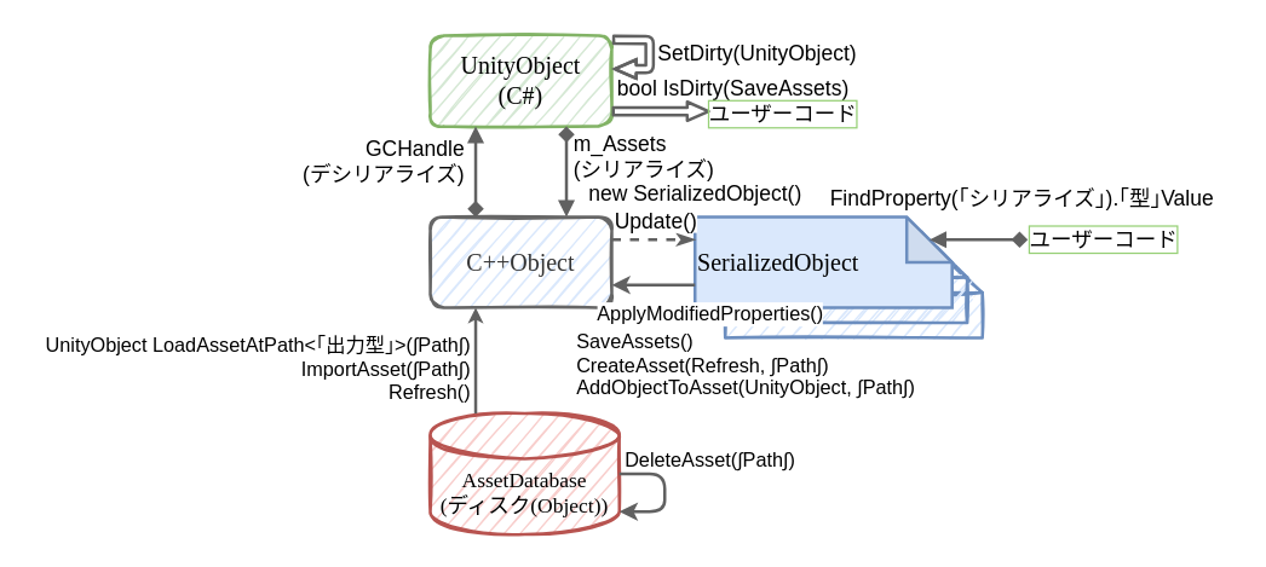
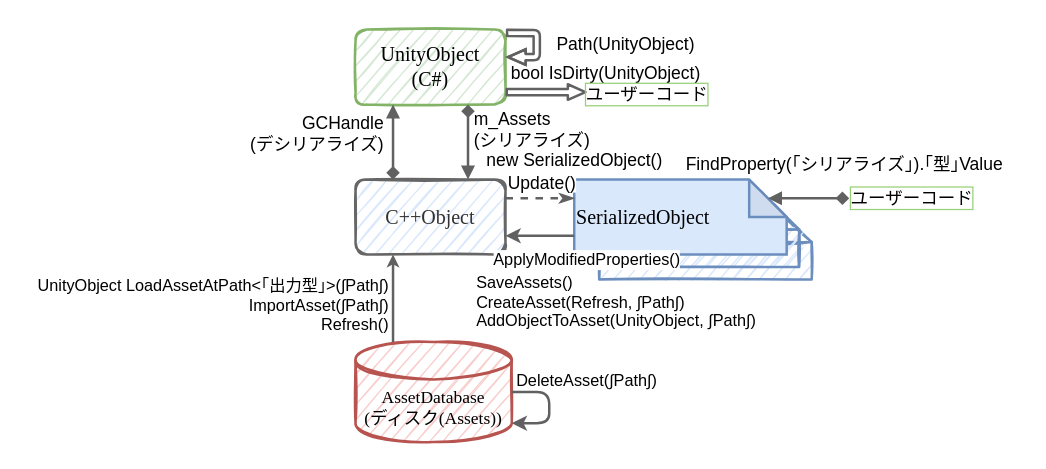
  <mxCell id="0" />
  <mxCell id="1" parent="0" />
  <mxCell id="2" value="SerializedObject" style="shape=note;whiteSpace=wrap;html=1;backgroundOutline=1;darkOpacity=0.05;rounded=1;shadow=0;sketch=1;fontFamily=UD デジタル 教科書体 NK-B;fontSize=16;fontColor=default;strokeColor=#6c8ebf;strokeWidth=2;fillColor=#dae8fc;align=left;" vertex="1" parent="1"><mxGeometry x="479" y="163" width="170" height="60" as="geometry" /></mxCell>
  <mxCell id="3" value="SerializedObject" style="shape=note;whiteSpace=wrap;html=1;backgroundOutline=1;darkOpacity=0.05;rounded=1;shadow=0;sketch=1;fontFamily=UD デジタル 教科書体 NK-B;fontSize=16;fontColor=default;strokeColor=#6c8ebf;strokeWidth=2;fillColor=#dae8fc;align=left;" vertex="1" parent="1"><mxGeometry x="469" y="153" width="170" height="60" as="geometry" /></mxCell>
  <mxCell id="4" value="C++Object" style="rounded=1;whiteSpace=wrap;html=1;fillColor=#dae8fc;strokeColor=#666666;sketch=1;strokeWidth=2;shadow=0;fontFamily=UD デジタル 教科書体 NK-B;fontSize=16;fontColor=#333333;" vertex="1" parent="1"><mxGeometry x="284" y="143" width="120" height="60" as="geometry" /></mxCell>
- <mxCell id="5" value="AssetDatabase&lt;br style=&quot;font-size: 14px;&quot;&gt;(ディスク(Object))" style="shape=cylinder3;whiteSpace=wrap;html=1;boundedLbl=1;backgroundOutline=1;size=15;rounded=1;shadow=0;sketch=1;fontFamily=UD デジタル 教科書体 NK-B;fontSize=14;strokeColor=#b85450;strokeWidth=2;fillColor=#f8cecc;" vertex="1" parent="1"><mxGeometry x="284" y="273" width="125" height="80" as="geometry" /></mxCell>
+ <mxCell id="5" value="AssetDatabase&lt;br style=&quot;font-size: 14px;&quot;&gt;(ディスク(Assets))" style="shape=cylinder3;whiteSpace=wrap;html=1;boundedLbl=1;backgroundOutline=1;size=15;rounded=1;shadow=0;sketch=1;fontFamily=UD デジタル 教科書体 NK-B;fontSize=14;strokeColor=#b85450;strokeWidth=2;fillColor=#f8cecc;" vertex="1" parent="1"><mxGeometry x="284" y="273" width="125" height="80" as="geometry" /></mxCell>
  <mxCell id="6" value="&lt;div style=&quot;font-size: 15px;&quot;&gt;&lt;br&gt;&lt;/div&gt;" style="endArrow=classic;html=1;rounded=1;shadow=0;sketch=0;fontFamily=UD デジタル 教科書体 NK-B;fontSize=16;fontColor=default;strokeColor=#616161;strokeWidth=2;align=right;endSize=4.042;entryX=0.25;entryY=1;entryDx=0;entryDy=0;" edge="1" parent="1" target="4"><mxGeometry width="50" height="50" relative="1" as="geometry"><mxPoint x="314" y="273" as="sourcePoint" /><mxPoint x="379" y="223" as="targetPoint" /></mxGeometry></mxCell>
  <mxCell id="7" value="UnityObject&lt;br&gt;(C#)" style="rounded=1;whiteSpace=wrap;html=1;sketch=1;strokeWidth=2;shadow=0;fontFamily=UD デジタル 教科書体 NK-B;fontSize=16;fillColor=#d5e8d4;strokeColor=#82b366;" vertex="1" parent="1"><mxGeometry x="284" y="23" width="120" height="60" as="geometry" /></mxCell>
  <mxCell id="8" value="" style="endArrow=block;html=1;rounded=1;shadow=0;sketch=0;fontFamily=UD デジタル 教科書体 NK-B;fontSize=14;fontColor=default;strokeColor=#616161;strokeWidth=2;startArrow=diamond;startFill=1;endFill=1;exitX=0.75;exitY=1;exitDx=0;exitDy=0;entryX=0.75;entryY=0;entryDx=0;entryDy=0;align=right;" edge="1" parent="1" source="7" target="4"><mxGeometry width="50" height="50" relative="1" as="geometry"><mxPoint x="314" y="83" as="sourcePoint" /><mxPoint x="314" y="143" as="targetPoint" /></mxGeometry></mxCell>
  <mxCell id="9" value="" style="endArrow=block;html=1;rounded=1;shadow=0;sketch=0;fontFamily=UD デジタル 教科書体 NK-B;fontSize=16;fontColor=default;strokeColor=#616161;strokeWidth=2;startArrow=diamond;startFill=1;endFill=1;exitX=0.25;exitY=0;exitDx=0;exitDy=0;entryX=0.25;entryY=1;entryDx=0;entryDy=0;align=left;" edge="1" parent="1" source="4" target="7"><mxGeometry y="-5" width="50" height="50" relative="1" as="geometry"><mxPoint x="429" y="123" as="sourcePoint" /><mxPoint x="479" y="73" as="targetPoint" /><mxPoint as="offset" /></mxGeometry></mxCell>
  <mxCell id="10" value="SerializedObject" style="shape=note;whiteSpace=wrap;html=1;backgroundOutline=1;darkOpacity=0.05;rounded=1;shadow=0;sketch=0;fontFamily=UD デジタル 教科書体 NK-B;fontSize=16;fontColor=default;strokeColor=#6c8ebf;strokeWidth=2;fillColor=#dae8fc;align=left;" vertex="1" parent="1"><mxGeometry x="459" y="143" width="170" height="60" as="geometry" /></mxCell>
  <mxCell id="11" value="&lt;font face=&quot;Helvetica&quot;&gt;ApplyModifiedProperties()&lt;/font&gt;" style="endArrow=classic;html=1;rounded=1;shadow=0;sketch=0;fontFamily=UD デジタル 教科書体 NK-B;fontSize=13;fontColor=default;strokeColor=#616161;strokeWidth=2;entryX=1;entryY=0.75;entryDx=0;entryDy=0;exitX=0;exitY=0.75;exitDx=0;exitDy=0;verticalAlign=top;" edge="1" parent="1" source="10" target="4"><mxGeometry x="-1" y="11" width="50" height="50" relative="1" as="geometry"><mxPoint x="419" y="263" as="sourcePoint" /><mxPoint x="469" y="213" as="targetPoint" /><mxPoint x="10" y="-6" as="offset" /></mxGeometry></mxCell>
  <mxCell id="12" value="" style="endArrow=classicThin;dashed=1;html=1;rounded=1;shadow=0;sketch=0;fontFamily=UD デジタル 教科書体 NK-B;fontSize=16;fontColor=default;strokeColor=#616161;strokeWidth=2;startArrow=none;startFill=0;endFill=1;exitX=1;exitY=0.25;exitDx=0;exitDy=0;entryX=0;entryY=0.25;entryDx=0;entryDy=0;verticalAlign=bottom;" edge="1" parent="1" source="4" target="10"><mxGeometry x="0.273" y="5" width="50" height="50" relative="1" as="geometry"><mxPoint x="399" y="123" as="sourcePoint" /><mxPoint x="449" y="73" as="targetPoint" /><mxPoint as="offset" /></mxGeometry></mxCell>
  <mxCell id="13" value="SaveAssets()&lt;br style=&quot;font-size: 13px;&quot;&gt;&lt;div style=&quot;&quot;&gt;&lt;span style=&quot;background-color: initial;&quot;&gt;CreateAsset(Refresh,&amp;nbsp;&lt;/span&gt;&lt;span style=&quot;font-size: 13px; text-align: center; background-color: rgb(255, 255, 255);&quot;&gt;∫Path∫&lt;/span&gt;&lt;span style=&quot;font-size: 13px; background-color: initial;&quot;&gt;)&lt;/span&gt;&lt;/div&gt;&lt;div style=&quot;font-size: 13px;&quot;&gt;&lt;span style=&quot;background-color: initial; font-size: 13px;&quot;&gt;&lt;div style=&quot;font-size: 13px;&quot;&gt;&lt;span style=&quot;background-color: initial; font-size: 13px;&quot;&gt;AddObjectToAsset(&lt;/span&gt;UnityObject&lt;span style=&quot;background-color: initial; font-size: 13px;&quot;&gt;,&amp;nbsp;&lt;/span&gt;&lt;span style=&quot;text-align: center; background-color: rgb(255, 255, 255);&quot;&gt;∫Path∫&lt;/span&gt;&lt;span style=&quot;background-color: initial; font-size: 13px;&quot;&gt;)&lt;/span&gt;&lt;br style=&quot;font-size: 13px;&quot;&gt;&lt;/div&gt;&lt;/span&gt;&lt;/div&gt;" style="text;html=1;align=left;verticalAlign=middle;resizable=0;points=[];autosize=1;strokeColor=none;fillColor=none;fontSize=13;fontFamily=Helvetica;" vertex="1" parent="1"><mxGeometry x="379" y="211" width="250" height="60" as="geometry" /></mxCell>
  <mxCell id="14" value="&lt;span style=&quot;background-color: rgb(255, 255, 255);&quot;&gt;&lt;font&gt;UnityObject&amp;nbsp;LoadAssetAtPath&amp;lt;｢出力型｣&amp;gt;(∫Path∫)&lt;/font&gt;&lt;br&gt;&lt;div style=&quot;text-align: right;&quot;&gt;&lt;span style=&quot;&quot;&gt;ImportAsset(&lt;/span&gt;&lt;span style=&quot;text-align: center;&quot;&gt;∫Path∫&lt;/span&gt;&lt;span style=&quot;&quot;&gt;)&lt;/span&gt;&lt;/div&gt;&lt;div style=&quot;text-align: right;&quot;&gt;&lt;font&gt;Refresh()&lt;/font&gt;&lt;br&gt;&lt;/div&gt;&lt;/span&gt;" style="text;html=1;align=center;verticalAlign=middle;resizable=0;points=[];autosize=1;strokeColor=none;fillColor=none;fontSize=13;fontFamily=Helvetica;" vertex="1" parent="1"><mxGeometry x="20" y="214" width="300" height="60" as="geometry" /></mxCell>
  <mxCell id="15" value="new SerializedObject()" style="text;html=1;align=center;verticalAlign=middle;resizable=0;points=[];autosize=1;strokeColor=none;fillColor=none;fontSize=14;" vertex="1" parent="1"><mxGeometry x="379" y="113" width="160" height="30" as="geometry" /></mxCell>
  <mxCell id="16" value="&lt;div style=&quot;text-align: left;&quot;&gt;&lt;br&gt;&lt;/div&gt;" style="text;html=1;align=center;verticalAlign=middle;resizable=0;points=[];autosize=1;strokeColor=none;fillColor=none;fontSize=13;" vertex="1" parent="1"><mxGeometry x="416" y="90" width="20" height="30" as="geometry" /></mxCell>
  <mxCell id="17" value="&lt;div&gt;&lt;span style=&quot;font-size: 14px; background-color: rgb(255, 255, 255);&quot;&gt;GCHandle&lt;/span&gt;&lt;/div&gt;&lt;div&gt;&lt;span style=&quot;font-size: 14px; background-color: rgb(255, 255, 255);&quot;&gt;(デシリアライズ)&lt;/span&gt;&lt;/div&gt;" style="text;html=1;align=right;verticalAlign=middle;resizable=0;points=[];autosize=1;strokeColor=none;fillColor=none;fontSize=13;" vertex="1" parent="1"><mxGeometry x="178" y="81" width="130" height="50" as="geometry" /></mxCell>
  <mxCell id="18" value="" style="shape=flexArrow;endArrow=classic;html=1;rounded=1;shadow=0;sketch=0;fontFamily=UD デジタル 教科書体 NK-B;fontSize=16;fontColor=default;strokeColor=#616161;strokeWidth=2;width=4;endWidth=5.44;endSize=4.042;exitX=1.002;exitY=0.094;exitDx=0;exitDy=0;exitPerimeter=0;" edge="1" parent="1"><mxGeometry width="50" height="50" relative="1" as="geometry"><mxPoint x="404.24" y="25.64" as="sourcePoint" /><mxPoint x="405" y="45" as="targetPoint" /><Array as="points"><mxPoint x="429" y="26" /><mxPoint x="429" y="33" /><mxPoint x="429" y="45" /></Array></mxGeometry></mxCell>
  <mxCell id="19" value="" style="shape=flexArrow;endArrow=classic;html=1;rounded=1;shadow=0;sketch=0;fontFamily=UD デジタル 教科書体 NK-B;fontSize=16;fontColor=default;strokeColor=#616161;strokeWidth=2;width=4;endWidth=5.44;endSize=4.042;" edge="1" parent="1"><mxGeometry width="50" height="50" relative="1" as="geometry"><mxPoint x="404" y="73" as="sourcePoint" /><mxPoint x="469" y="73" as="targetPoint" /></mxGeometry></mxCell>
- <mxCell id="20" value="SetDirty(UnityObject)" style="text;html=1;align=center;verticalAlign=middle;resizable=0;points=[];autosize=1;strokeColor=none;fillColor=none;fontSize=14;fontFamily=Helvetica;" vertex="1" parent="1"><mxGeometry x="425" y="20" width="150" height="30" as="geometry" /></mxCell>
- <mxCell id="21" value="bool IsDirty(SaveAssets)" style="text;html=1;align=center;verticalAlign=middle;resizable=0;points=[];autosize=1;strokeColor=none;fillColor=none;fontSize=14;fontFamily=Helvetica;" vertex="1" parent="1"><mxGeometry x="394" y="43" width="180" height="30" as="geometry" /></mxCell>
+ <mxCell id="20" value="Path(UnityObject)" style="text;html=1;align=center;verticalAlign=middle;resizable=0;points=[];autosize=1;strokeColor=none;fillColor=none;fontSize=14;fontFamily=Helvetica;" vertex="1" parent="1"><mxGeometry x="425" y="20" width="150" height="30" as="geometry" /></mxCell>
+ <mxCell id="21" value="bool IsDirty(UnityObject)" style="text;html=1;align=center;verticalAlign=middle;resizable=0;points=[];autosize=1;strokeColor=none;fillColor=none;fontSize=14;fontFamily=Helvetica;" vertex="1" parent="1"><mxGeometry x="394" y="43" width="180" height="30" as="geometry" /></mxCell>
  <mxCell id="22" value="DeleteAsset(∫Path∫)" style="text;html=1;align=left;verticalAlign=middle;resizable=0;points=[];autosize=1;strokeColor=none;fillColor=none;fontSize=13;" vertex="1" parent="1"><mxGeometry x="411" y="289" width="140" height="30" as="geometry" /></mxCell>
  <mxCell id="23" value="" style="endArrow=classic;html=1;rounded=1;shadow=0;sketch=0;fontFamily=UD デジタル 教科書体 NK-B;fontSize=16;fontColor=default;strokeColor=#616161;strokeWidth=2;exitX=1;exitY=0.5;exitDx=0;exitDy=0;exitPerimeter=0;entryX=1;entryY=1;entryDx=0;entryDy=-15;entryPerimeter=0;" edge="1" parent="1" source="5" target="5"><mxGeometry width="50" height="50" relative="1" as="geometry"><mxPoint x="429" y="333" as="sourcePoint" /><mxPoint x="476" y="322" as="targetPoint" /><Array as="points"><mxPoint x="439" y="313" /><mxPoint x="439" y="338" /></Array></mxGeometry></mxCell>
  <mxCell id="24" value="&lt;div&gt;m_Assets&lt;/div&gt;&lt;div&gt;(シリアライズ)&lt;/div&gt;" style="text;html=1;align=left;verticalAlign=middle;resizable=0;points=[];autosize=1;strokeColor=none;fillColor=none;fontSize=14;fontFamily=Helvetica;" vertex="1" parent="1"><mxGeometry x="377" y="78" width="120" height="50" as="geometry" /></mxCell>
  <mxCell id="25" value="&lt;font face=&quot;Helvetica&quot;&gt;FindProperty(&lt;/font&gt;｢&lt;font face=&quot;Helvetica&quot;&gt;シリアライズ｣).｢型｣Value&lt;/font&gt;" style="text;html=1;align=center;verticalAlign=middle;resizable=0;points=[];autosize=1;strokeColor=none;fillColor=none;fontSize=14;fontFamily=Helvetica;" vertex="1" parent="1"><mxGeometry x="535" y="116" width="280" height="30" as="geometry" /></mxCell>
  <mxCell id="26" value="&lt;span style=&quot;background-color: rgb(255, 255, 255);&quot;&gt;Update()&lt;/span&gt;" style="text;html=1;align=center;verticalAlign=middle;resizable=0;points=[];autosize=1;strokeColor=none;fillColor=none;fontSize=14;fontFamily=Helvetica;" vertex="1" parent="1"><mxGeometry x="393" y="131" width="80" height="30" as="geometry" /></mxCell>
  <mxCell id="27" value="ユーザーコード" style="text;html=1;align=center;verticalAlign=middle;resizable=0;points=[];autosize=1;strokeColor=none;fillColor=none;fontSize=14;fontFamily=Helvetica;labelBorderColor=#97D077;" vertex="1" parent="1"><mxGeometry x="457" y="60" width="120" height="30" as="geometry" /></mxCell>
  <mxCell id="28" value="" style="endArrow=block;html=1;rounded=1;shadow=0;sketch=0;fontFamily=UD デジタル 教科書体 NK-B;fontSize=16;fontColor=default;strokeColor=#616161;strokeWidth=2;startArrow=diamond;startFill=1;endFill=1;entryX=0;entryY=0;entryDx=155;entryDy=15;entryPerimeter=0;exitX=0;exitY=0;exitDx=155;exitDy=15;exitPerimeter=0;" edge="1" parent="1" target="10"><mxGeometry width="50" height="50" relative="1" as="geometry"><mxPoint x="679" y="158" as="sourcePoint" /><mxPoint x="619" y="90" as="targetPoint" /></mxGeometry></mxCell>
  <mxCell id="29" value="ユーザーコード" style="text;html=1;align=center;verticalAlign=middle;resizable=0;points=[];autosize=1;strokeColor=none;fillColor=none;fontSize=14;fontFamily=Helvetica;labelBorderColor=#97D077;" vertex="1" parent="1"><mxGeometry x="669" y="143" width="120" height="30" as="geometry" /></mxCell>
